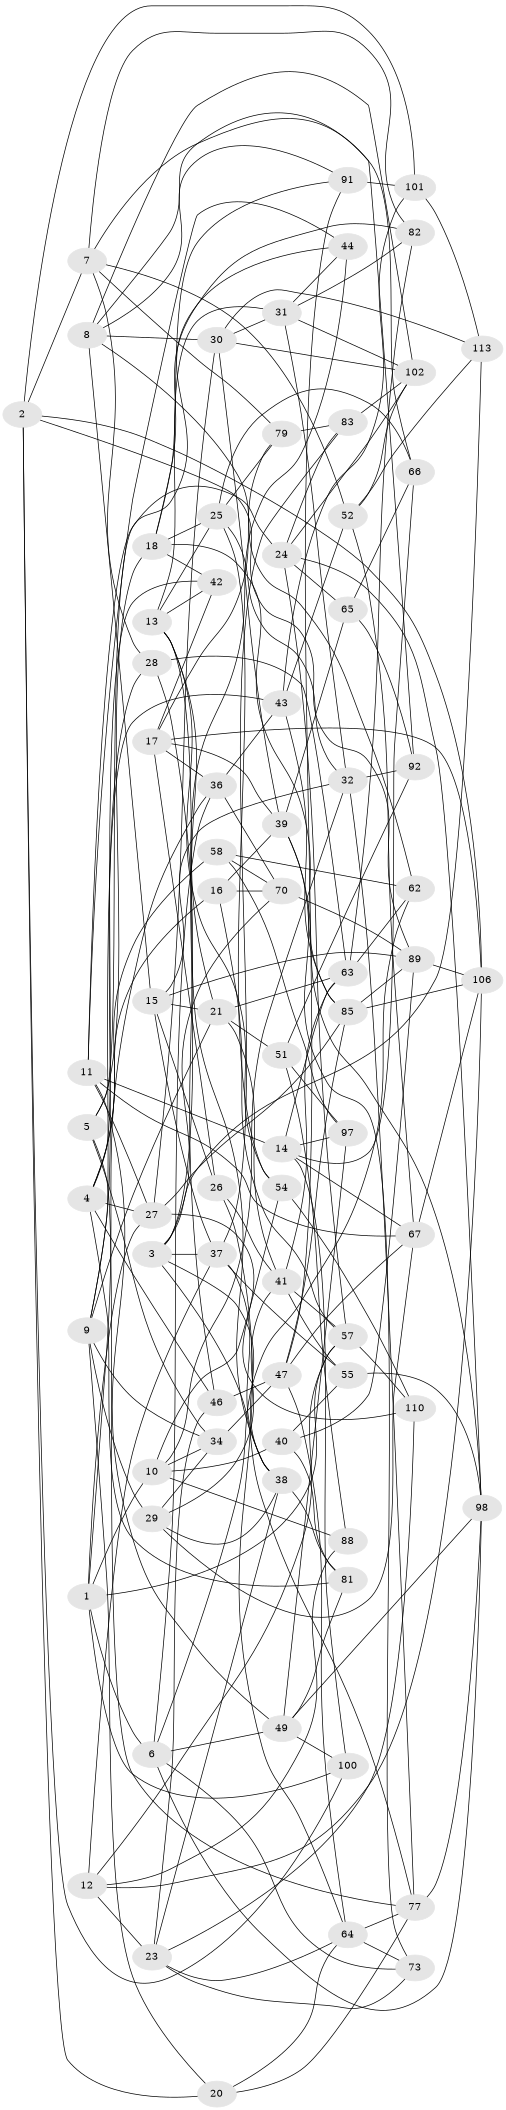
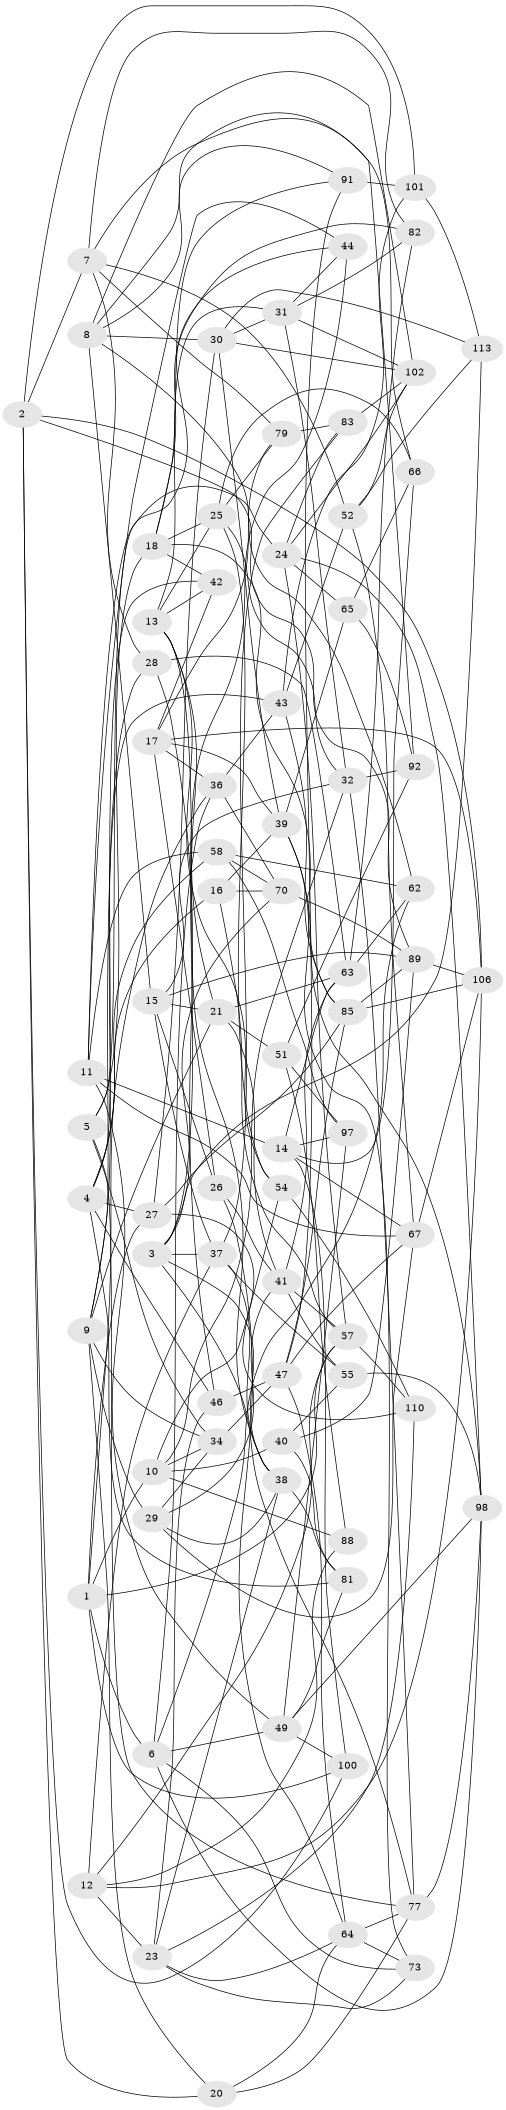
  graph {
    rankdir=LR
    node [color=gray90 style=filled]
    1 [super="+121"]
    6 [super="+75"]
    10 [super="+122"]
    27 [super="+84"]
    36 [super="+111"]
    57 [super="+108"]
    100
    49 [super="+105"]
    62
    73
    98 [super="+117"]
    34 [super="+60"]
    32 [super="+94"]
    40
    54
    88
    30 [super="+104"]
    85 [super="+107"]
    110
    70 [super="+119"]
    43 [super="+118"]
    2 [super="+45"]
    7 [super="+114"]
    20
    89 [super="+96"]
    101
    106 [super="+115"]
    28
    52 [super="+59"]
    79
    82
    92
    77 [super="+120"]
    64 [super="+71"]
    113
    3 [super="+116"]
    37 [super="+56"]
    38 [super="+68"]
    44
    83
    55
    81
    4 [super="+63"]
    16
    42
    46
    58
    39 [super="+90"]
    47 [super="+74"]
    97
    18 [super="+19"]
    91
    25 [super="+69"]
    5
    n55 [label=63 super="+72"]
    102 [super="+112"]
    67 [super="+78"]
    8 [super="+48"]
    15 [super="+35"]
    66
    21 [super="+22"]
    26
    31 [super="+95"]
    9 [super="+76"]
    29 [super="+99"]
    41 [super="+103"]
    51
    11 [super="+109"]
    14 [super="+53"]
    24 [super="+33"]
    65 [super="+93"]
    12 [super="+87"]
    23 [super="+123"]
    13 [super="+50"]
    17 [super="+80"]
    1 -- 6
    1 -- 10
    1 -- 27
    1 -- 36
    1 -- 57
    1 -- 100
    6 -- 36
    6 -- 49
    6 -- 62
    6 -- 73
    6 -- 98
    10 -- 34
    10 -- 32
    10 -- 40
    10 -- 54
    10 -- 88
    27 -- 30
    27 -- 85
    27 -- 110
    36 -- 70
    36 -- 43 [weight=2]
    57 -- 110
    49 -- 100
    49 -- 98
    49 -- 81
    49 -- 97
    34 -- 47
    32 -- 92
    32 -- 77
    40 -- 89
    40 -- 55
    40 -- 81
    54 -- 110
    30 -- 113
    30 -- 39
    30 -- 102
    30 -- 31
    85 -- 89
    85 -- 106
    70 -- 89
    43 -- 85
    43 -- 101
    43 -- 52
    2 -- 100
    2 -- 7
    2 -- 20
    2 -- 89
    2 -- 101
    2 -- 106
    7 -- 28
    7 -- 52
    7 -- 79
    7 -- 82
    7 -- 92
    20 -- 77
    20 -- 64
    89 -- 106
    101 -- 113
    28 -- 46
    28 -- n55
    52 -- 113
    52 -- 102
    52 -- 67
    79 -- 83
    77 -- 98
    64 -- 73
    64 -- 77
    3 -- 70
    3 -- 77
    3 -- 113
    3 -- 37
    3 -- 38
    3 -- 44
    37 -- 38
    37 -- 83
    37 -- 55
    38 -- 81
    83 -- 102
    55 -- 98
    4 -- 27
    4 -- 81
    4 -- 16
    4 -- 42
    4 -- 46
    4 -- 58
    16 -- 57
    16 -- 70
    16 -- 39
    46 -- 47
    58 -- 62
    58 -- 70
    58 -- 97
    39 -- 73
    39 -- 98
    39 -- 65
    47 -- 85
    47 -- 64
    47 -- 91
    47 -- 67
    18 -- 85
    18 -- 82
    18 -- 42
    18 -- 91
    18 -- 25
    91 -- 101
    25 -- 32
    25 -- 54
    25 -- 79
    25 -- 66
    5 -- 34
    5 -- 77
    5 -- 44
    5 -- 18
    n55 -- 62
    n55 -- 82
    67 -- 106
    8 -- 62
    8 -- 30
    8 -- 91
    8 -- 102
    8 -- 15
    8 -- 66
    15 -- 32
    15 -- 89
    15 -- 37
    15 -- 21
    15 -- 26
    21 -- n55
    21 -- 41
    21 -- 51
    26 -- 64
    26 -- 41
    31 -- 32
    31 -- 82
    31 -- 44
    31 -- 102
    9 -- 34
    9 -- 43
    9 -- 20
    9 -- 28
    9 -- 21
    9 -- 29
    29 -- 34 [weight=2]
    29 -- 38
    29 -- 67
    29 -- 41
    41 -- 57
    41 -- 55
    41 -- n55
    51 -- 88
    51 -- 92
    51 -- 97
-   11 -- 27
+   11 -- 58
    11 -- 49
    11 -- 44
    11 -- 67
    11 -- 14
    11 -- 24
    14 -- 100
    14 -- 97
    14 -- n55
    14 -- 67
    14 -- 66
    24 -- 57
    24 -- 98
    24 -- 83
    24 -- 102
    24 -- 65
    65 -- 92
    65 -- 66
    12 -- 57
    12 -- 88 [weight=2]
    12 -- 106
    12 -- 37
    12 -- 23
    23 -- 73
    23 -- 110
    23 -- 64
    23 -- 38
    23 -- 46
    13 -- 54
    13 -- 38
    13 -- 42
    13 -- 25
    13 -- 21
    13 -- 31
    17 -- 36
    17 -- 106
    17 -- 79
    17 -- 42
    17 -- 39
    17 -- 26
  }
